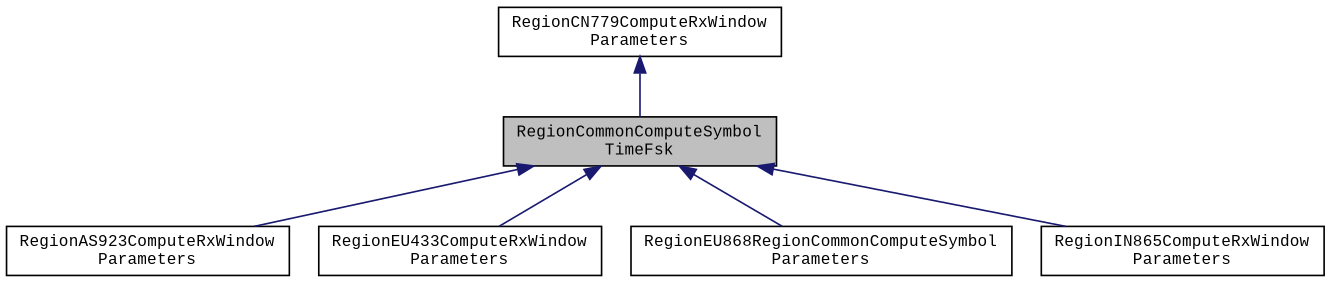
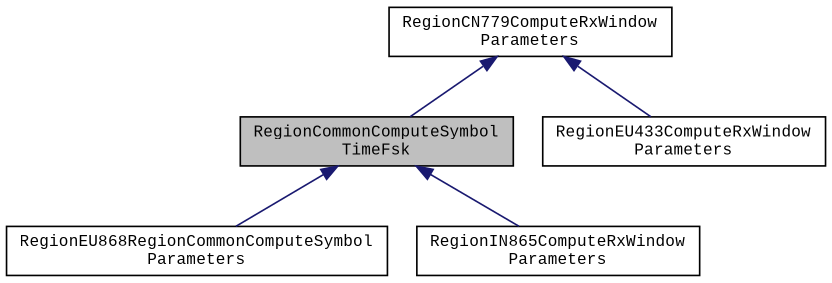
  digraph {
    fontname="Liberation Mono"
    rankdir=TB
    node [color=black fillcolor=white fontname="Liberation Mono" fontsize=10 shape=record style=filled]
    edge [color=midnightblue dir=back fontname="Liberation Mono" fontsize=10 labelfontname=Helvetica labelfontsize=10 style=solid]
    n1 [fillcolor=grey75 fontcolor=black height=0.2 label="RegionCommonComputeSymbol\lTimeFsk" width=0.4]
-   n2 [height=0.2 label="RegionAS923ComputeRxWindow\lParameters" width=0.4]
    n3 [height=0.2 label="RegionEU433ComputeRxWindow\lParameters" width=0.4]
    n4 [height=0.2 label="RegionEU868RegionCommonComputeSymbol\lParameters" width=0.4]
    n5 [height=0.2 label="RegionIN865ComputeRxWindow\lParameters" width=0.4]
    n6 [height=0.2 label="RegionCN779ComputeRxWindow\lParameters" width=0.4]
-   n1 -> n2
-   n1 -> n3
+   n6 -> n3
    n1 -> n4
    n1 -> n5
    n6 -> n1
  }
